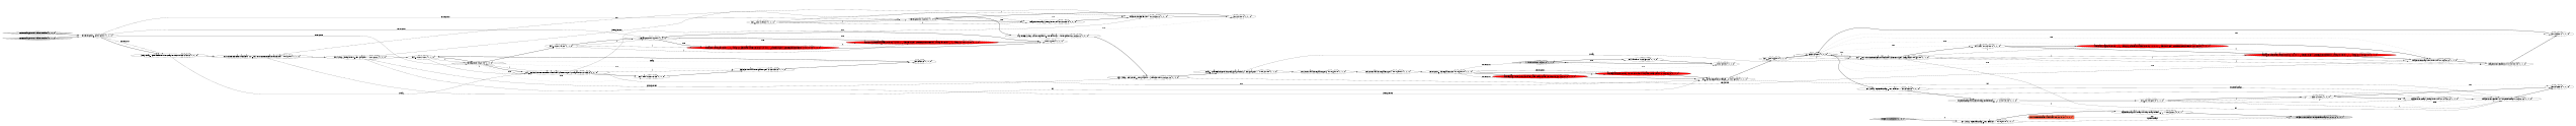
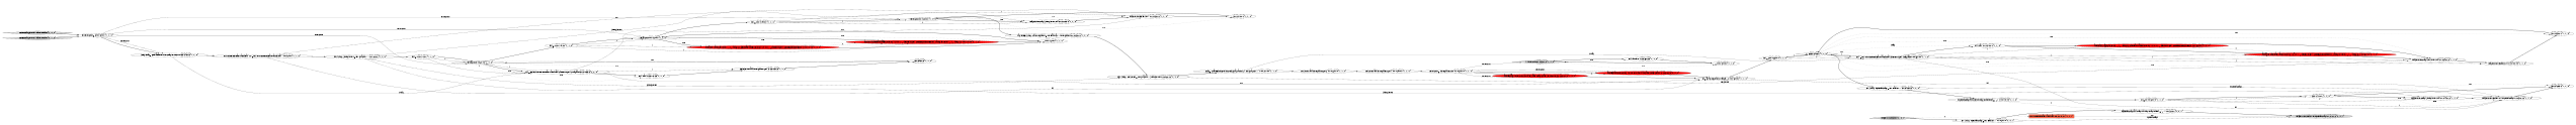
  digraph {
    rankdir=LR
    node [fillcolor=white shape=ellipse style=filled]
    edge [style=bold]
    n1 [label="i < 3@@@47@@@['1', '1', '0']" shape=diamond]
    n2 [label="verifyQuorumConfig(i,joiningServers,null)@@@49@@@['1', '1', '0']"]
    n3 [label="++i@@@48@@@['1', '1', '0']"]
    n4 [label="verifyQuorumMembers(mt(i(,expectedConfigs)@@@50@@@['1', '1', '0']"]
    n5 [fillcolor=red label="assertEquals(\"Server count should be 5 after config update.\",serverCount,5)@@@31@@@['1', '0', '0']"]
    n6 [fillcolor=red label="assertEquals(serverCount,5,\"Server count should be 5 after config update.\")@@@31@@@['0', '1', '0']"]
    n7 [label="mt = Arrays.copyOf(mt,mt.length + 2)@@@32@@@['1', '1', '0']"]
    n8 [label="int i = 3@@@33@@@['1', '1', '0']"]
    n9 [label="verifyQuorumMembers(mt(i()@@@40@@@['1', '1', '0']"]
    n10 [label="++i@@@35@@@['1', '1', '0']"]
    n11 [label="i < 5@@@34@@@['1', '1', '0']" shape=diamond]
    n12 [fillcolor=red label="assertTrue(ClientBase.waitForServerUp(\"127.0.0.1:\" + clientPorts.get(i),CONNECTION_TIMEOUT),\"waiting for server \" + i + \" being up\")@@@38@@@['0', '1', '0']"]
    n13 [label="verifyQuorumConfig(i,newServers,null)@@@39@@@['1', '1', '0']"]
    n14 [label="int i = 0@@@19@@@['1', '1', '0']"]
    n15 [label="i < serverCount@@@20@@@['1', '1', '0']" shape=diamond]
    n16 [label="verifyQuorumMembers(mt(i()@@@23@@@['1', '1', '0']"]
    n17 [label="verifyQuorumConfig(i,joiningServers,null)@@@22@@@['1', '1', '0']"]
    n18 [label="Map<Integer,String> oldServerAddress = new HashMap<>(serverAddress)@@@25@@@['1', '1', '0']"]
    n19 [label="++i@@@21@@@['1', '1', '0']"]
    n20 [label="List<String> newServers = new ArrayList<>(joiningServers)@@@26@@@['1', '1', '0']"]
    n21 [fillcolor=lightgray label="i < serverCount@@@53@@@['1', '1', '0']" shape=diamond]
    n22 [label="mt(i(.shutdown()@@@55@@@['1', '1', '0']"]
    n23 [label="++i@@@54@@@['1', '1', '0']"]
    n24 [fillcolor=lightgray label="testExtendingQuorumWithNewMembers['1', '0', '0']" shape=diamond]
    n25 [label="int serverCount = 3@@@3@@@['1', '1', '0']"]
    n26 [label="i < serverCount@@@8@@@['1', '1', '0']" shape=diamond]
    n27 [label="i < serverCount@@@15@@@['1', '1', '0']" shape=diamond]
    n28 [label="String config = generateNewQuorumConfig(serverCount)@@@4@@@['1', '1', '0']"]
    n29 [label="mt(i(.start()@@@11@@@['1', '1', '0']"]
    n30 [label="++i@@@9@@@['1', '1', '0']"]
    n31 [label="mt(i( = new QuorumPeerTestBase.MainThread(i,clientPorts.get(i),config,false)@@@10@@@['1', '1', '0']"]
    n32 [label="int i = 0@@@14@@@['1', '1', '0']"]
    n33 [label="joiningServers.add(serverAddress.get(i))@@@12@@@['1', '1', '0']"]
    n34 [fillcolor=red label="assertTrue(ClientBase.waitForServerUp(\"127.0.0.1:\" + clientPorts.get(i),CONNECTION_TIMEOUT),\"waiting for server \" + i + \" being up\")@@@17@@@['0', '1', '0']"]
    n35 [fillcolor=red label="assertTrue(\"waiting for server \" + i + \" being up\",ClientBase.waitForServerUp(\"127.0.0.1:\" + clientPorts.get(i),CONNECTION_TIMEOUT))@@@17@@@['1', '0', '0']"]
    n36 [label="expectedConfigs.add(config.substring(config.indexOf('=') + 1))@@@5@@@['0', '0', '1']"]
    n37 [fillcolor=lightgray label="verifyQuorumMembers(mt,expectedConfigs)@@@7@@@['0', '0', '1']"]
    n38 [label="mt(i( = new QuorumPeerTestBase.MainThread(i,clientPorts.get(i),config,false)@@@36@@@['1', '1', '0']"]
    n39 [label="Set<String> expectedConfigs = new HashSet<>()@@@42@@@['1', '1', '0']"]
    n40 [label="mt(i(.start()@@@37@@@['1', '1', '0']"]
    n41 [fillcolor=red label="assertTrue(\"waiting for server \" + i + \" being up\",ClientBase.waitForServerUp(\"127.0.0.1:\" + clientPorts.get(i),CONNECTION_TIMEOUT))@@@38@@@['1', '0', '0']"]
    n42 [label="++i@@@16@@@['1', '1', '0']"]
    n43 [label="serverCount = serverAddress.size()@@@30@@@['1', '1', '0']"]
    n44 [label="Set<String> expectedConfigs = new HashSet<>()@@@3@@@['0', '0', '1']"]
    n45 [label="config = updateExistingQuorumConfig(Arrays.asList(3,4),new ArrayList<>())@@@27@@@['1', '1', '0']"]
    n46 [label="newServers.add(serverAddress.get(3))@@@28@@@['1', '1', '0']"]
    n47 [label="newServers.add(serverAddress.get(4))@@@29@@@['1', '1', '0']"]
    n48 [label="expectedConfigs.add(conf.substring(conf.indexOf('=') + 1))@@@44@@@['1', '1', '0']"]
    n49 [label="int i = 0@@@46@@@['1', '1', '0']"]
    n50 [fillcolor=lightgray label="testExtendingQuorumWithNewMembers['0', '1', '0']" shape=diamond]
    n51 [fillcolor=tomato label="QuorumPeerTestBase.MainThread mt@@@2@@@['0', '0', '1']" shape=box]
    n52 [label="int i = 0@@@7@@@['1', '1', '0']"]
    n53 [fillcolor=lightgray label="verifyQuorumMembers['0', '0', '1']" shape=diamond]
    n54 [label="List<String> joiningServers = new ArrayList<>()@@@6@@@['1', '1', '0']"]
    n55 [label="QuorumPeerTestBase.MainThread(( mt = new QuorumPeerTestBase.MainThread((((@@@5@@@['1', '1', '0']"]
    n1 -> n2 [label=true style=dotted]
    n1 -> n2
    n1 -> n3 [label=true style=dotted]
    n1 -> n4 [label=true style=dotted]
    n2 -> n4
    n3 -> n1
    n4 -> n3
    n5 -> n6 [label=0 style=dashed]
    n5 -> n7
    n6 -> n7
    n7 -> n4 [label=mt style=solid]
    n7 -> n8
    n8 -> n11 [label=i style=solid]
    n8 -> n11
    n8 -> n38 [label=i style=solid]
    n9 -> n10
    n10 -> n11
    n11 -> n9 [label=true style=dotted]
    n11 -> n10 [label=true style=dotted]
    n11 -> n12 [label=true style=dotted]
    n11 -> n13 [label=true style=dotted]
    n11 -> n38
    n11 -> n38 [label=true style=dotted]
    n11 -> n39
-   n11 -> n40 [label=true style=dotted]
+   n11 -> n40 [label=config style=dotted]
    n11 -> n41 [label=true style=dotted]
    n12 -> n13
    n13 -> n9
    n14 -> n15 [label=i style=solid]
    n14 -> n15
    n14 -> n16 [label=i style=solid]
    n14 -> n17 [label=i style=solid]
    n15 -> n16 [label=true style=dotted]
    n15 -> n17
    n15 -> n17 [label=true style=dotted]
    n15 -> n18
    n15 -> n19 [label=true style=dotted]
    n16 -> n19
    n17 -> n16
    n18 -> n20
    n19 -> n15
    n20 -> n13 [label=newServers style=solid]
    n20 -> n45
    n21 -> n22
    n21 -> n22 [label=true style=dotted]
    n21 -> n23 [label=true style=dotted]
    n22 -> n23
    n23 -> n21
    n24 -> n25
    n25 -> n15 [label=serverCount style=solid]
    n25 -> n26 [label=serverCount style=solid]
    n25 -> n27 [label=serverCount style=solid]
    n25 -> n28 [label=serverCount style=solid]
    n25 -> n28
    n26 -> n29 [label=true style=dotted]
-   n26 -> n30 [label=config style=dotted]
+   n26 -> n30 [label=true style=dotted]
    n26 -> n31
    n26 -> n31 [label=true style=dotted]
    n26 -> n32
    n26 -> n33 [label=true style=dotted]
+   n27 -> n14
    n27 -> n34 [label=true style=dotted]
    n27 -> n34
    n27 -> n35 [label=true style=dotted]
    n27 -> n35
    n27 -> n42 [label=true style=dotted]
    n28 -> n31 [label=config style=solid]
    n28 -> n55
    n29 -> n33
-   n30 -> n52
+   n30 -> n26
    n31 -> n7 [label=mt style=solid]
    n31 -> n16 [label=mt style=solid]
    n31 -> n26 [label=i style=solid]
    n31 -> n29
    n31 -> n33 [label=i style=solid]
    n32 -> n27
    n32 -> n27 [label=i style=solid]
    n32 -> n34 [label=i style=solid]
    n32 -> n35 [label=i style=solid]
    n33 -> n30
    n34 -> n42
    n35 -> n34 [label=0 style=dashed]
    n35 -> n42
    n36 -> n37
    n38 -> n4 [label=mt style=solid]
    n38 -> n9 [label=i style=solid]
    n38 -> n11 [label=i style=solid]
    n38 -> n12 [label=i style=solid]
    n38 -> n13 [label=i style=solid]
    n38 -> n40
    n38 -> n41 [label=i style=solid]
    n39 -> n4 [label=expectedConfigs style=solid]
    n39 -> n48
    n40 -> n12
    n40 -> n41
    n41 -> n12 [label=0 style=dashed]
    n41 -> n13
    n42 -> n27
    n43 -> n5 [label=serverCount style=solid]
    n43 -> n5
    n43 -> n6
    n43 -> n6 [label=serverCount style=solid]
    n43 -> n21 [label=serverCount style=solid]
    n44 -> n36
    n44 -> n37 [label=expectedConfigs style=solid]
    n45 -> n38 [label=config style=solid]
    n45 -> n46
    n46 -> n47
    n47 -> n43
    n48 -> n36 [label=0 style=dashed]
    n48 -> n49
    n49 -> n1 [label=i style=solid]
    n49 -> n1
    n49 -> n2 [label=i style=solid]
    n49 -> n4 [label=i style=solid]
    n50 -> n25
    n51 -> n37 [label=mt style=solid]
    n52 -> n26
    n52 -> n26 [label=i style=solid]
    n52 -> n31 [label=i style=solid]
    n53 -> n44
    n53 -> n51 [label=0 style=dotted]
    n54 -> n2 [label=joiningServers style=solid]
    n54 -> n17 [label=joiningServers style=solid]
    n54 -> n20 [label=joiningServers style=solid]
    n54 -> n52
    n55 -> n7 [label=mt style=solid]
    n55 -> n16 [label=mt style=solid]
    n55 -> n54
  }
